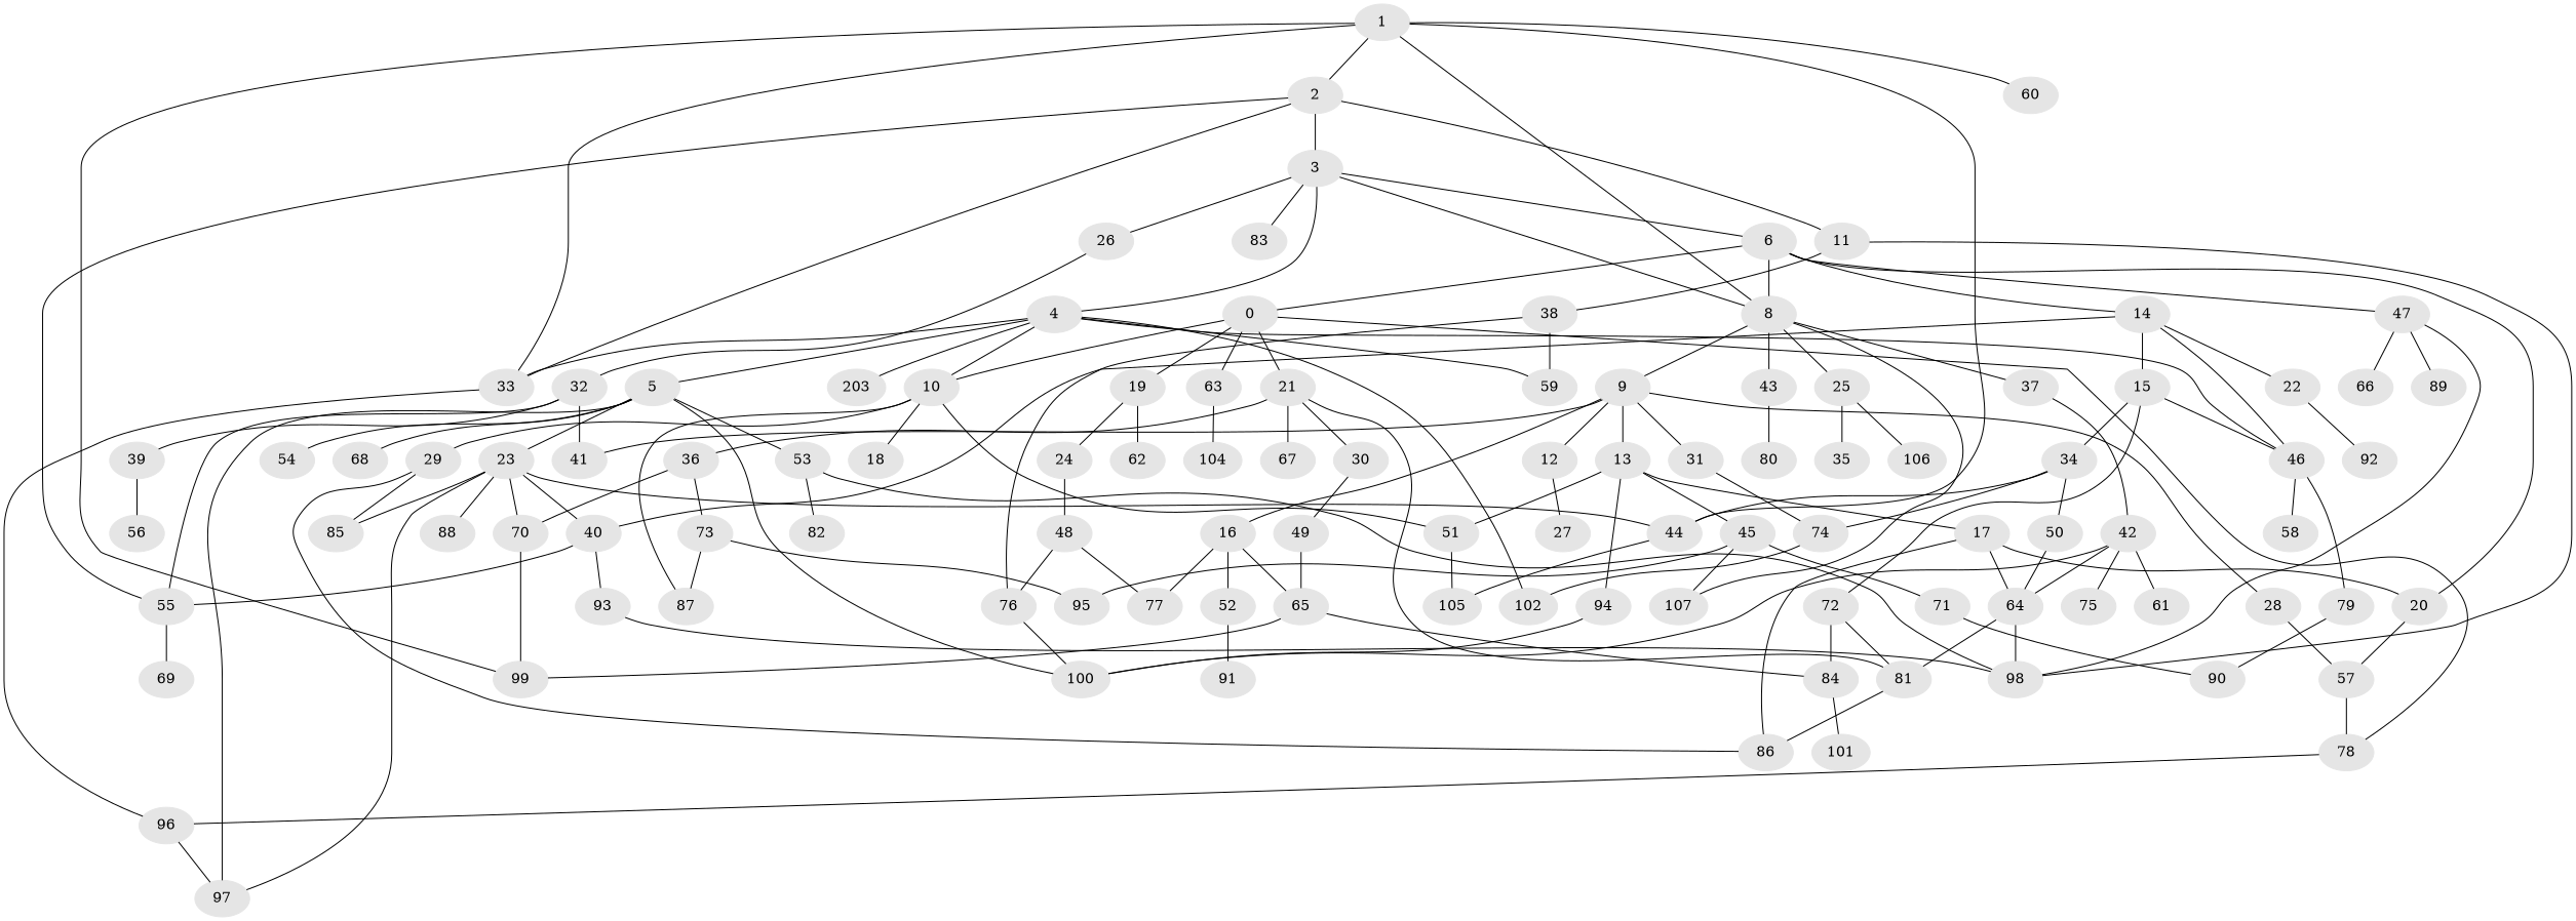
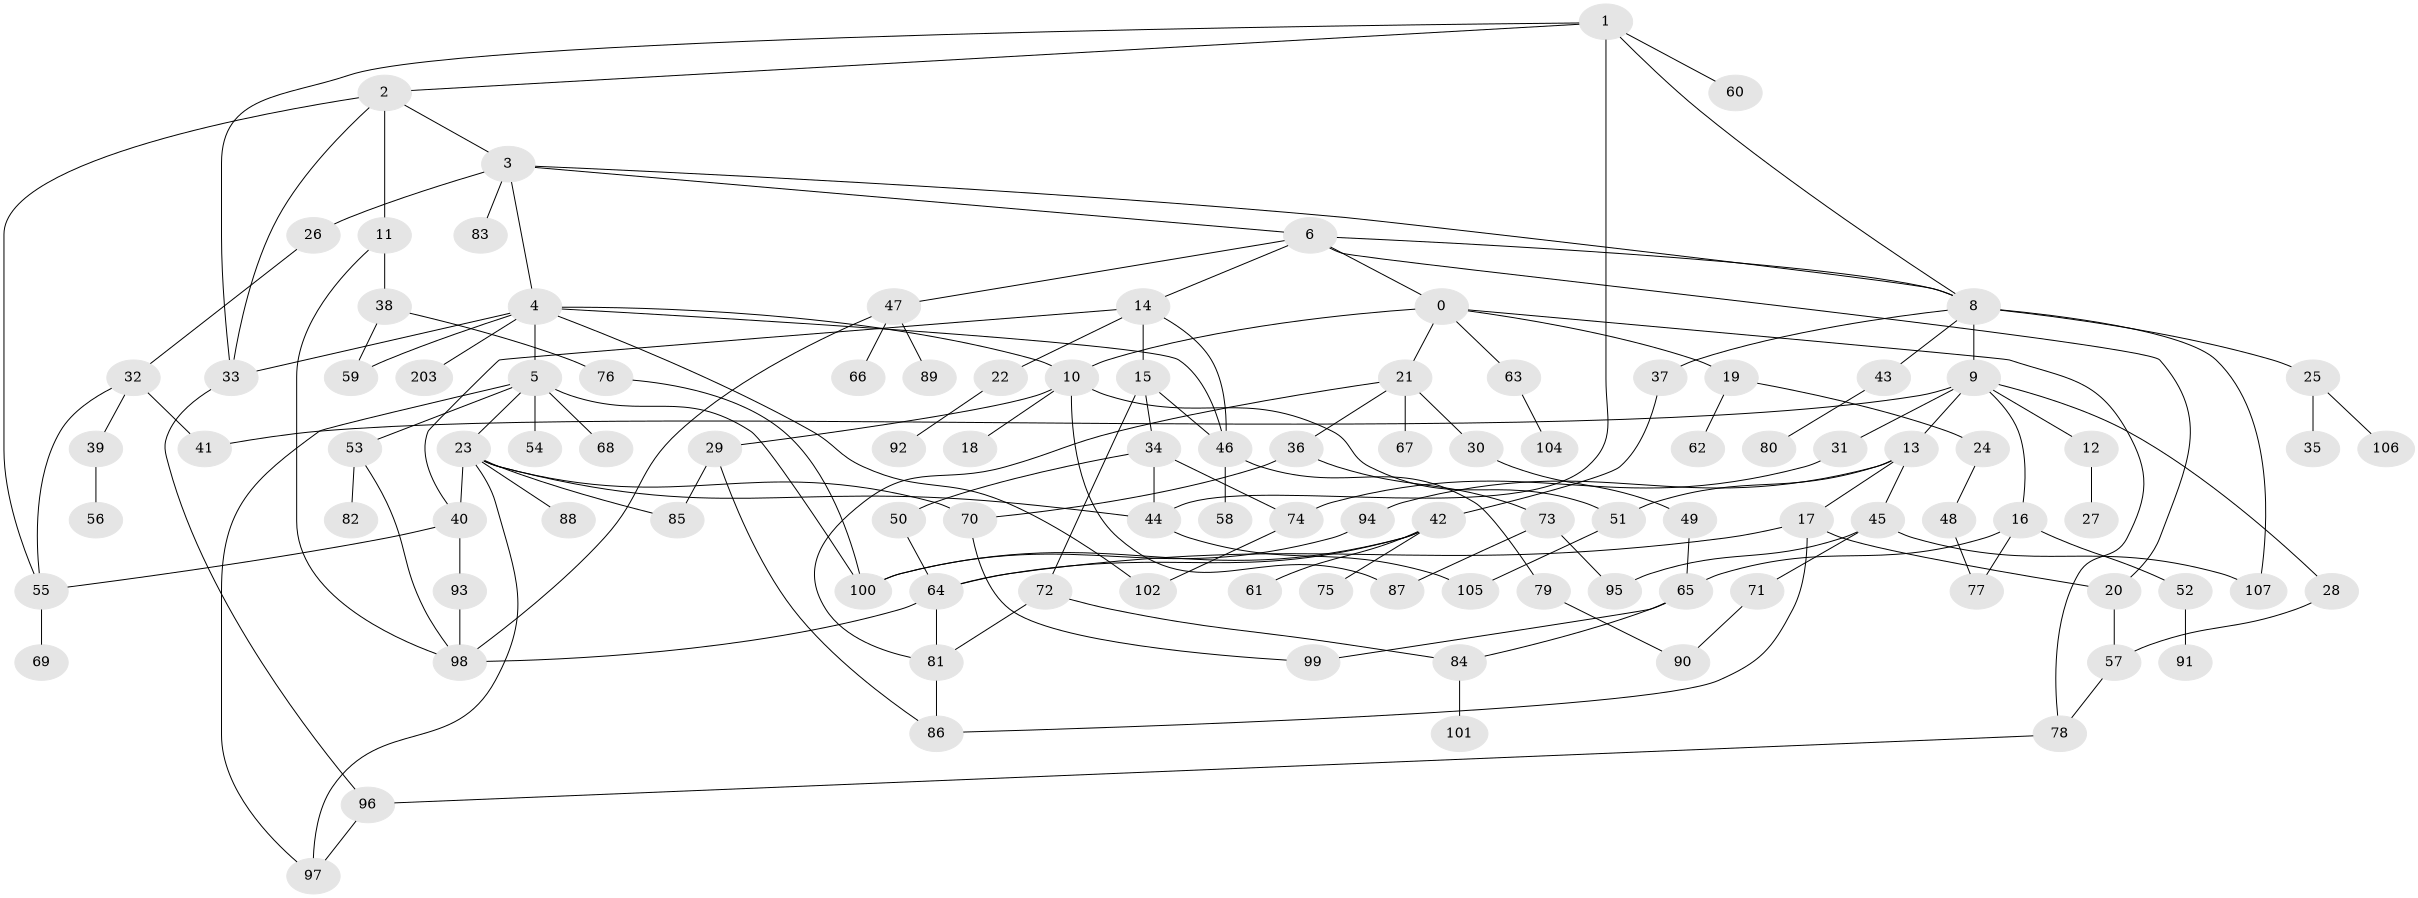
  graph {
    node [color=gray90 style=filled]
    1
    2
    8
    33
    44
    60
    99
    3
    11
    55
    9
    25
    37
    43
    107
    96
    105
    4
    6
    26
    83
    38
    98
    69
    5
    10
    46
    59
    102
    n30 [label=203]
    n31 [label=0]
    14
    20
    47
    32
    23
    53
    54
    68
    97
    100
    18
    29
    51
    87
    58
    79
    40
    70
    85
    88
    82
    19
    21
    63
    78
    15
    22
    57
    66
    89
    24
    62
    30
    36
    67
    81
    104
    12
    13
    16
    28
    31
    41
    35
    106
    42
    80
    27
    17
    45
    94
    52
    65
    77
    74
    86
    76
    64
    71
    95
    34
    72
    92
    93
    50
    84
    91
    48
    49
    73
    39
    56
    61
    75
    90
    101
    1 -- 2
    1 -- 8
    1 -- 33
    1 -- 44
    1 -- 60
-   1 -- 99
    2 -- 33
    2 -- 3
    2 -- 11
    2 -- 55
    8 -- 9
    8 -- 25
    8 -- 37
    8 -- 43
    8 -- 107
    33 -- 96
    44 -- 105
    3 -- 8
    3 -- 4
    3 -- 6
    3 -- 26
    3 -- 83
    11 -- 38
    11 -- 98
    55 -- 69
    9 -- 12
    9 -- 13
    9 -- 16
    9 -- 28
    9 -- 31
    9 -- 41
    25 -- 35
    25 -- 106
    37 -- 42
    43 -- 80
    96 -- 97
    4 -- 33
    4 -- 5
    4 -- 10
    4 -- 46
    4 -- 59
    4 -- 102
    4 -- n30
    6 -- 8
    6 -- n31
    6 -- 14
    6 -- 20
    6 -- 47
    26 -- 32
    38 -- 59
    38 -- 76
    5 -- 23
    5 -- 53
    5 -- 54
    5 -- 68
    5 -- 97
    5 -- 100
    10 -- 18
    10 -- 29
    10 -- 51
    10 -- 87
    46 -- 58
    46 -- 79
    n31 -- 10
    n31 -- 19
    n31 -- 21
    n31 -- 63
    n31 -- 78
    14 -- 46
    14 -- 40
    14 -- 15
    14 -- 22
    20 -- 57
    47 -- 98
    47 -- 66
    47 -- 89
    32 -- 55
    32 -- 41
    32 -- 39
    23 -- 44
    23 -- 97
    23 -- 40
    23 -- 70
    23 -- 85
    23 -- 88
    53 -- 98
    53 -- 82
    29 -- 85
    29 -- 86
    51 -- 105
    79 -- 90
    40 -- 55
    40 -- 93
    70 -- 99
    19 -- 24
    19 -- 62
    21 -- 30
    21 -- 36
    21 -- 67
    21 -- 81
    63 -- 104
    78 -- 96
    15 -- 46
    15 -- 34
    15 -- 72
    22 -- 92
    57 -- 78
    24 -- 48
    30 -- 49
    36 -- 70
    36 -- 73
    81 -- 86
    12 -- 27
    13 -- 51
    13 -- 17
    13 -- 45
    13 -- 94
    16 -- 52
    16 -- 65
    16 -- 77
    28 -- 57
    31 -- 74
    42 -- 100
    42 -- 64
    42 -- 61
    42 -- 75
    17 -- 20
    17 -- 86
    17 -- 64
    45 -- 107
    45 -- 71
    45 -- 95
    94 -- 100
    52 -- 91
    65 -- 99
    65 -- 84
    74 -- 102
    76 -- 100
    64 -- 98
    64 -- 81
    71 -- 90
    34 -- 44
    34 -- 74
    34 -- 50
    72 -- 81
    72 -- 84
    93 -- 98
    50 -- 64
    84 -- 101
    48 -- 77
-   48 -- 76
    49 -- 65
    73 -- 87
    73 -- 95
    39 -- 56
  }
